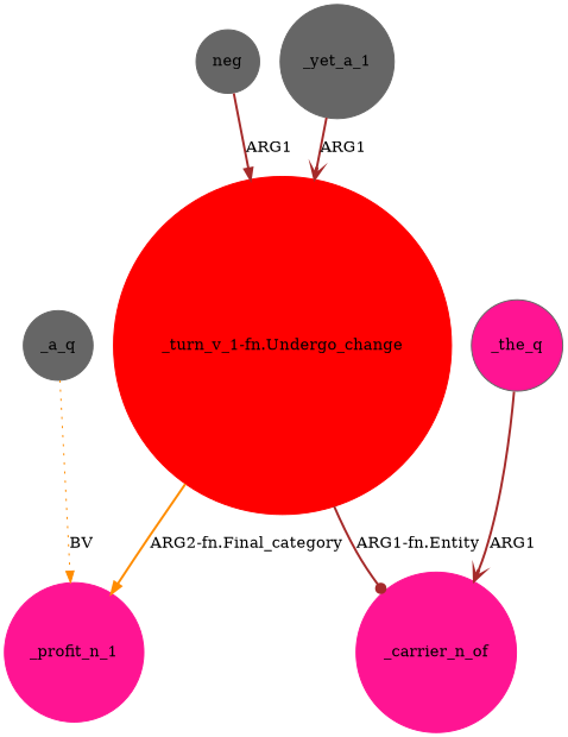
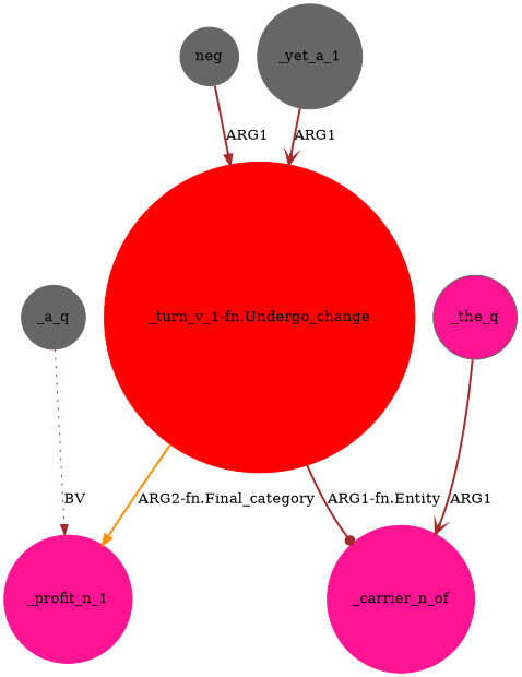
  digraph {
    node [color=gray40 shape=circle style=filled]
    edge [arrowhead=normal color=brown style=bold]
    "_turn_v_1-fn.Undergo_change" [color=red]
    neg
    _profit_n_1 [color=deeppink]
    _carrier_n_of [color=deeppink]
    _a_q
    _the_q [fillcolor=deeppink]
    _yet_a_1
    "_turn_v_1-fn.Undergo_change" -> _profit_n_1 [color=darkorange label="ARG2-fn.Final_category"]
    "_turn_v_1-fn.Undergo_change" -> _carrier_n_of [arrowhead=dot label="ARG1-fn.Entity"]
    neg -> "_turn_v_1-fn.Undergo_change" [label=ARG1]
-   _a_q -> _profit_n_1 [color=darkorange label=BV style=dotted]
+   _a_q -> _profit_n_1 [label=BV style=dotted]
    _the_q -> _carrier_n_of [arrowhead=vee label=ARG1]
    _yet_a_1 -> "_turn_v_1-fn.Undergo_change" [arrowhead=vee label=ARG1]
  }
